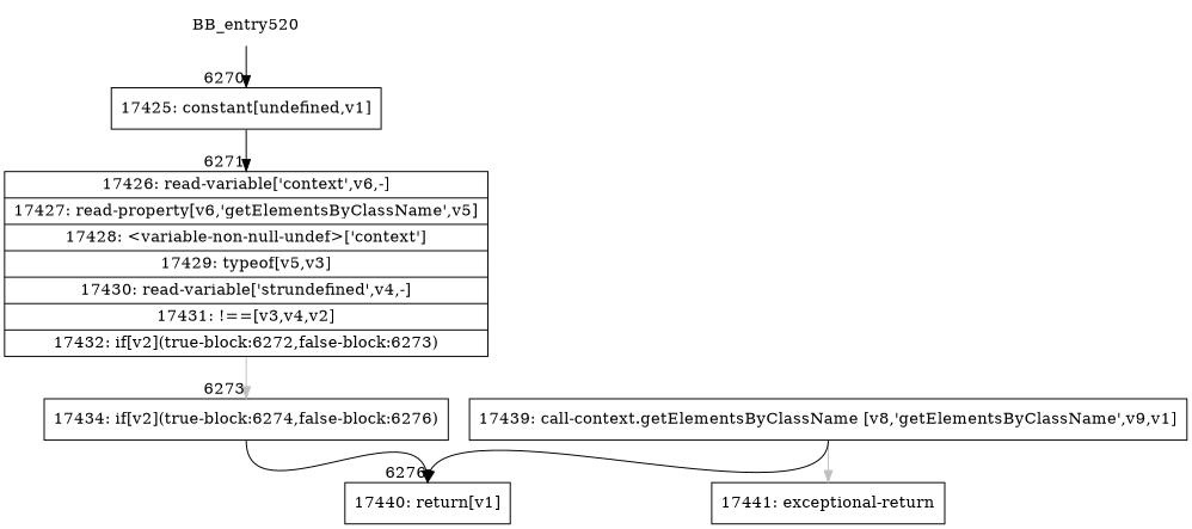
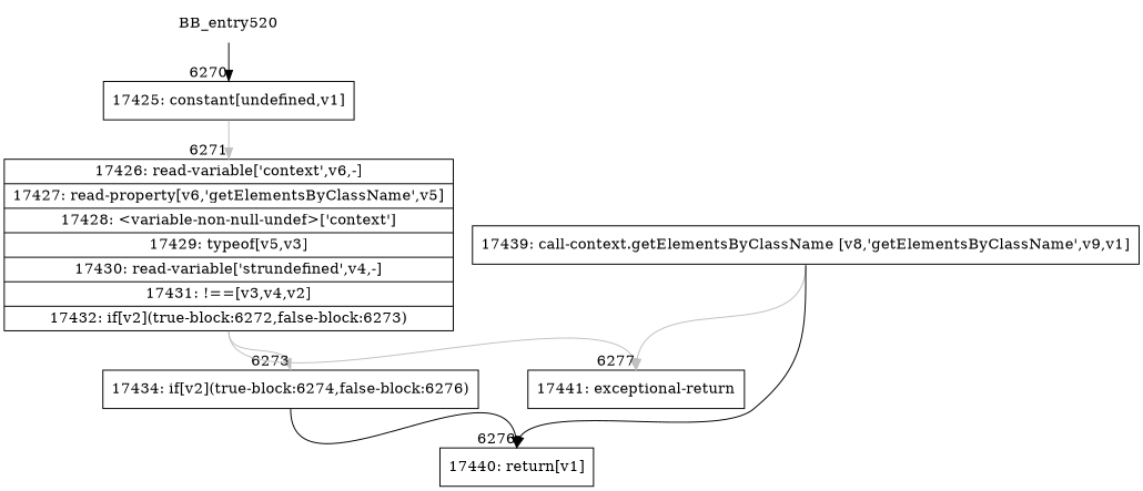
  digraph {
    rankdir=TD
    node [shape=record]
    edge [headport=n tailport=s]
    n1 [label=BB_entry520 shape=none]
    n2 [label="{17425: constant[undefined,v1]}"]
    n3 [label="{17426: read-variable['context',v6,-]|17427: read-property[v6,'getElementsByClassName',v5]|17428: \<variable-non-null-undef\>['context']|17429: typeof[v5,v3]|17430: read-variable['strundefined',v4,-]|17431: !==[v3,v4,v2]|17432: if[v2](true-block:6272,false-block:6273)}"]
    n4 [label="{17434: if[v2](true-block:6274,false-block:6276)}"]
    n5 [label="{17441: exceptional-return}"]
    n6 [label="{17440: return[v1]}"]
    n7 [label="{17439: call-context.getElementsByClassName [v8,'getElementsByClassName',v9,v1]}"]
    n1 -> n2 [headlabel="    6270"]
-   n2 -> n3 [headlabel="      6271"]
+   n2 -> n3 [headlabel="      6271" color=gray]
    n3 -> n4 [color=gray headlabel="      6273"]
+   n3 -> n5 [color=gray headlabel="      6277"]
    n4 -> n6 [headlabel="      6276"]
    n7 -> n5 [color=gray]
    n7 -> n6
  }
